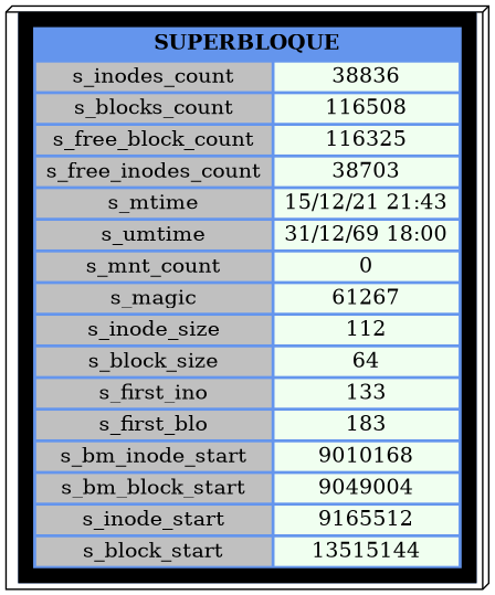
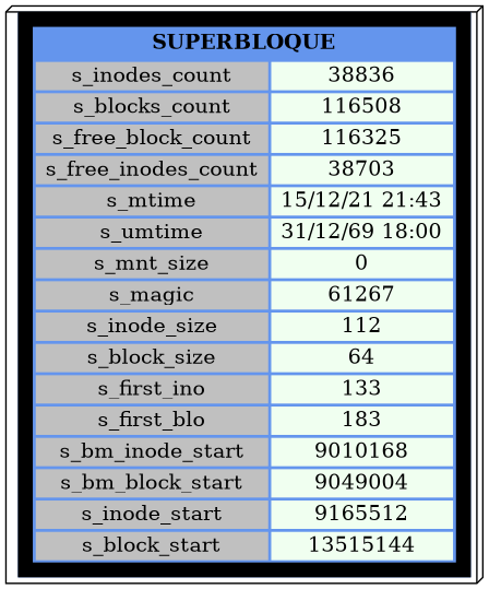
  digraph {
-   n1 [label=<   <table border='10' cellborder='0' cellspacing='2' bgcolor="cornflowerblue">    <tr> <td COLSPAN='2'> <b>SUPERBLOQUE</b> </td></tr>     <tr> <td bgcolor="gray"> s_inodes_count </td> <td bgcolor="#F0FFF0"> 38836 </td> </tr>     <tr> <td bgcolor="gray"> s_blocks_count </td> <td bgcolor="#F0FFF0"> 116508 </td> </tr>     <tr> <td bgcolor="gray"> s_free_block_count </td> <td bgcolor="#F0FFF0"> 116325 </td> </tr>     <tr> <td bgcolor="gray"> s_free_inodes_count </td> <td bgcolor="#F0FFF0"> 38703 </td> </tr>     <tr> <td bgcolor="gray"> s_mtime </td> <td bgcolor="#F0FFF0"> 15/12/21 21:43 </td></tr>     <tr> <td bgcolor="gray"> s_umtime </td> <td bgcolor="#F0FFF0"> 31/12/69 18:00 </td> </tr>     <tr> <td bgcolor="gray"> s_mnt_count </td> <td bgcolor="#F0FFF0"> 0 </td> </tr>     <tr> <td bgcolor="gray"> s_magic </td> <td bgcolor="#F0FFF0"> 61267 </td> </tr>     <tr> <td bgcolor="gray"> s_inode_size </td> <td bgcolor="#F0FFF0"> 112 </td> </tr>     <tr> <td bgcolor="gray"> s_block_size </td> <td bgcolor="#F0FFF0"> 64 </td> </tr>     <tr> <td bgcolor="gray"> s_first_ino </td> <td bgcolor="#F0FFF0"> 133 </td> </tr>     <tr> <td bgcolor="gray"> s_first_blo </td> <td bgcolor="#F0FFF0"> 183 </td> </tr>     <tr> <td bgcolor="gray"> s_bm_inode_start </td> <td bgcolor="#F0FFF0"> 9010168 </td></tr>     <tr> <td bgcolor="gray"> s_bm_block_start </td> <td bgcolor="#F0FFF0"> 9049004 </td> </tr>     <tr> <td bgcolor="gray"> s_inode_start </td> <td bgcolor="#F0FFF0"> 9165512 </td> </tr>     <tr> <td bgcolor="gray"> s_block_start </td> <td bgcolor="#F0FFF0"> 13515144 </td> </tr>    </table>> shape=box3d]
+   n1 [label=<   <table border='10' cellborder='0' cellspacing='2' bgcolor="cornflowerblue">    <tr> <td COLSPAN='2'> <b>SUPERBLOQUE</b> </td></tr>     <tr> <td bgcolor="gray"> s_inodes_count </td> <td bgcolor="#F0FFF0"> 38836 </td> </tr>     <tr> <td bgcolor="gray"> s_blocks_count </td> <td bgcolor="#F0FFF0"> 116508 </td> </tr>     <tr> <td bgcolor="gray"> s_free_block_count </td> <td bgcolor="#F0FFF0"> 116325 </td> </tr>     <tr> <td bgcolor="gray"> s_free_inodes_count </td> <td bgcolor="#F0FFF0"> 38703 </td> </tr>     <tr> <td bgcolor="gray"> s_mtime </td> <td bgcolor="#F0FFF0"> 15/12/21 21:43 </td></tr>     <tr> <td bgcolor="gray"> s_umtime </td> <td bgcolor="#F0FFF0"> 31/12/69 18:00 </td> </tr>     <tr> <td bgcolor="gray"> s_mnt_size </td> <td bgcolor="#F0FFF0"> 0 </td> </tr>     <tr> <td bgcolor="gray"> s_magic </td> <td bgcolor="#F0FFF0"> 61267 </td> </tr>     <tr> <td bgcolor="gray"> s_inode_size </td> <td bgcolor="#F0FFF0"> 112 </td> </tr>     <tr> <td bgcolor="gray"> s_block_size </td> <td bgcolor="#F0FFF0"> 64 </td> </tr>     <tr> <td bgcolor="gray"> s_first_ino </td> <td bgcolor="#F0FFF0"> 133 </td> </tr>     <tr> <td bgcolor="gray"> s_first_blo </td> <td bgcolor="#F0FFF0"> 183 </td> </tr>     <tr> <td bgcolor="gray"> s_bm_inode_start </td> <td bgcolor="#F0FFF0"> 9010168 </td></tr>     <tr> <td bgcolor="gray"> s_bm_block_start </td> <td bgcolor="#F0FFF0"> 9049004 </td> </tr>     <tr> <td bgcolor="gray"> s_inode_start </td> <td bgcolor="#F0FFF0"> 9165512 </td> </tr>     <tr> <td bgcolor="gray"> s_block_start </td> <td bgcolor="#F0FFF0"> 13515144 </td> </tr>    </table>> shape=box3d]
  }
